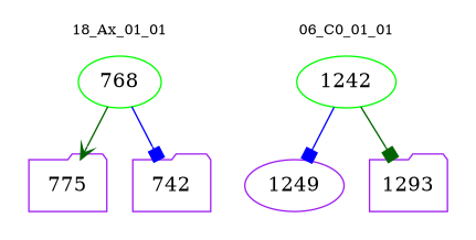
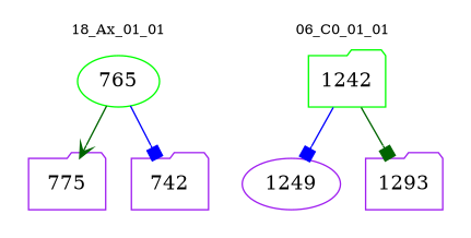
  digraph {
    node [color=purple shape=folder]
    edge [arrowhead=box color=darkgreen]
-   n1 [color=green label=768 shape=ellipse]
+   n1 [color=green label=765 shape=ellipse]
    n2 [label=775]
    n3 [label=742]
-   n4 [color=green label=1242 shape=ellipse]
+   n4 [color=green label=1242]
    n5 [label=1249 shape=ellipse]
    n6 [label=1293]
    subgraph cluster_1 {
      color=white
      fontsize=10
      label="18_Ax_01_01"
      n1
      n2
      n3
    }
    subgraph cluster_2 {
      color=white
      fontsize=10
      label="06_C0_01_01"
      n4
      n5
      n6
    }
    n1 -> n2 [arrowhead=vee]
    n1 -> n3 [color=blue]
    n4 -> n5 [color=blue]
    n4 -> n6
  }
